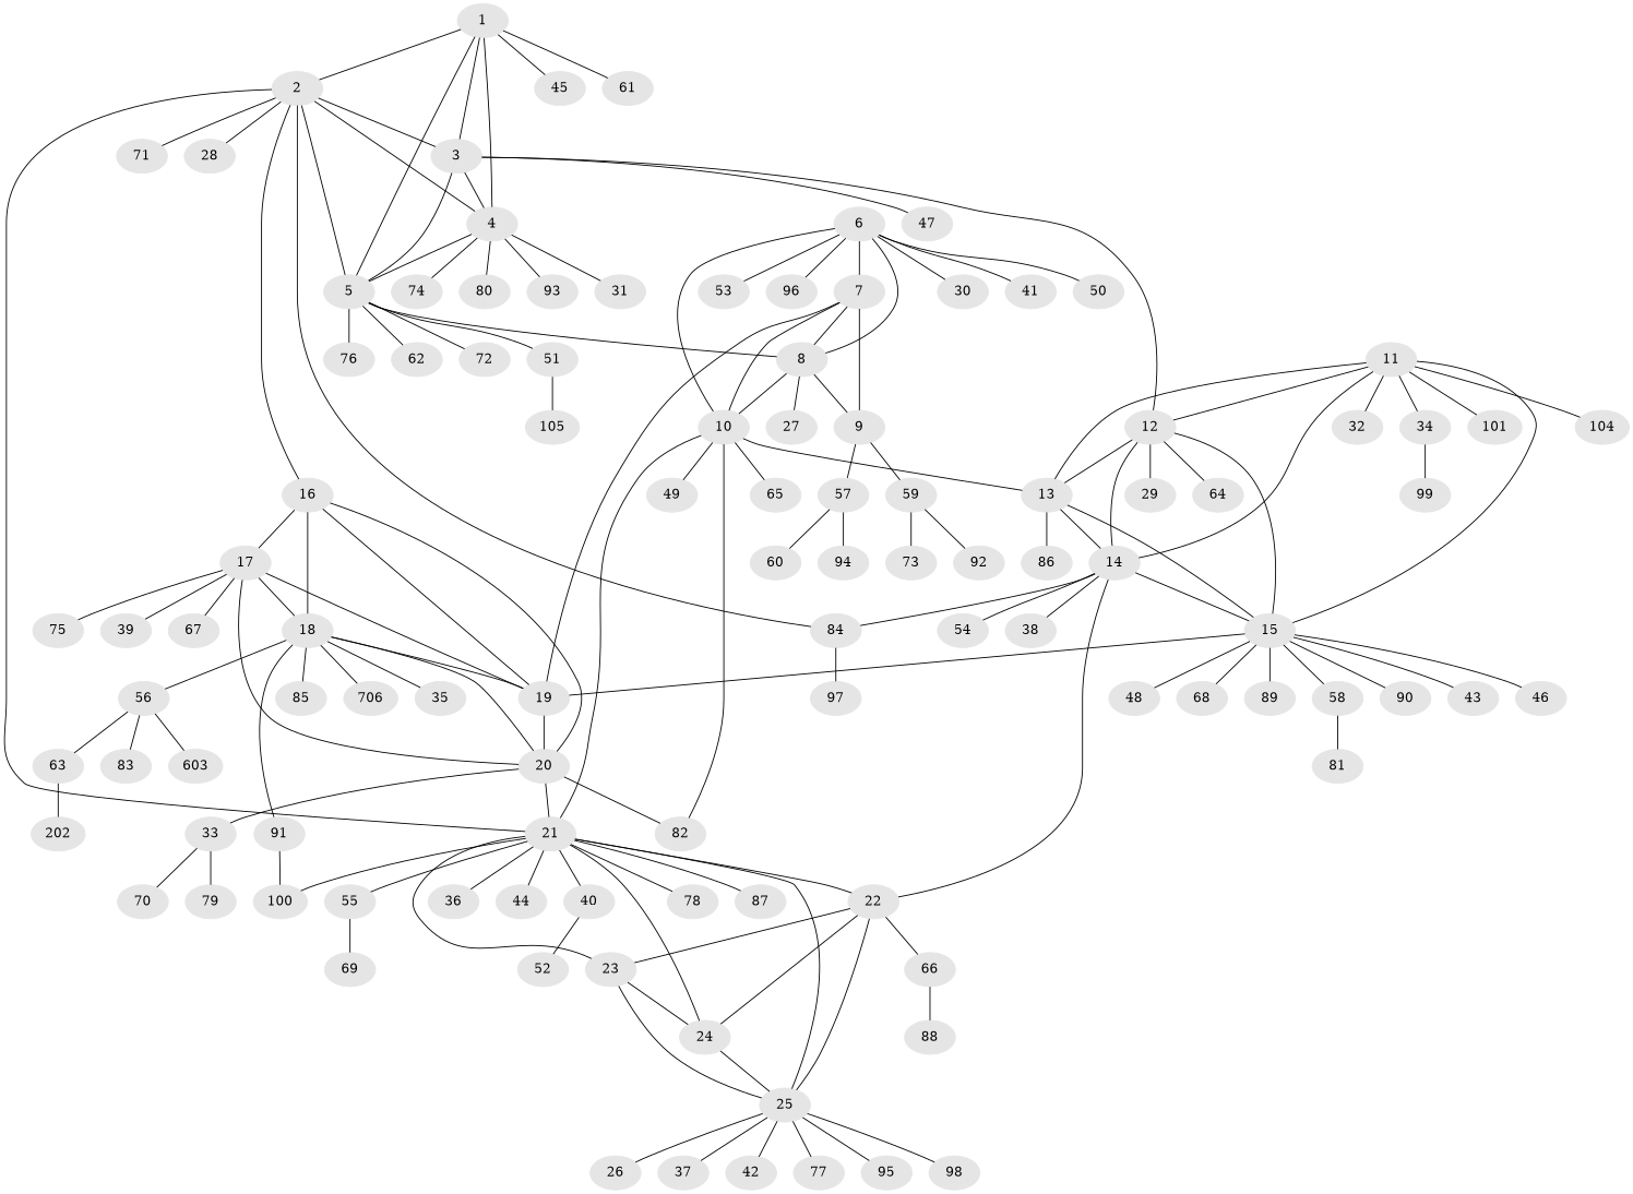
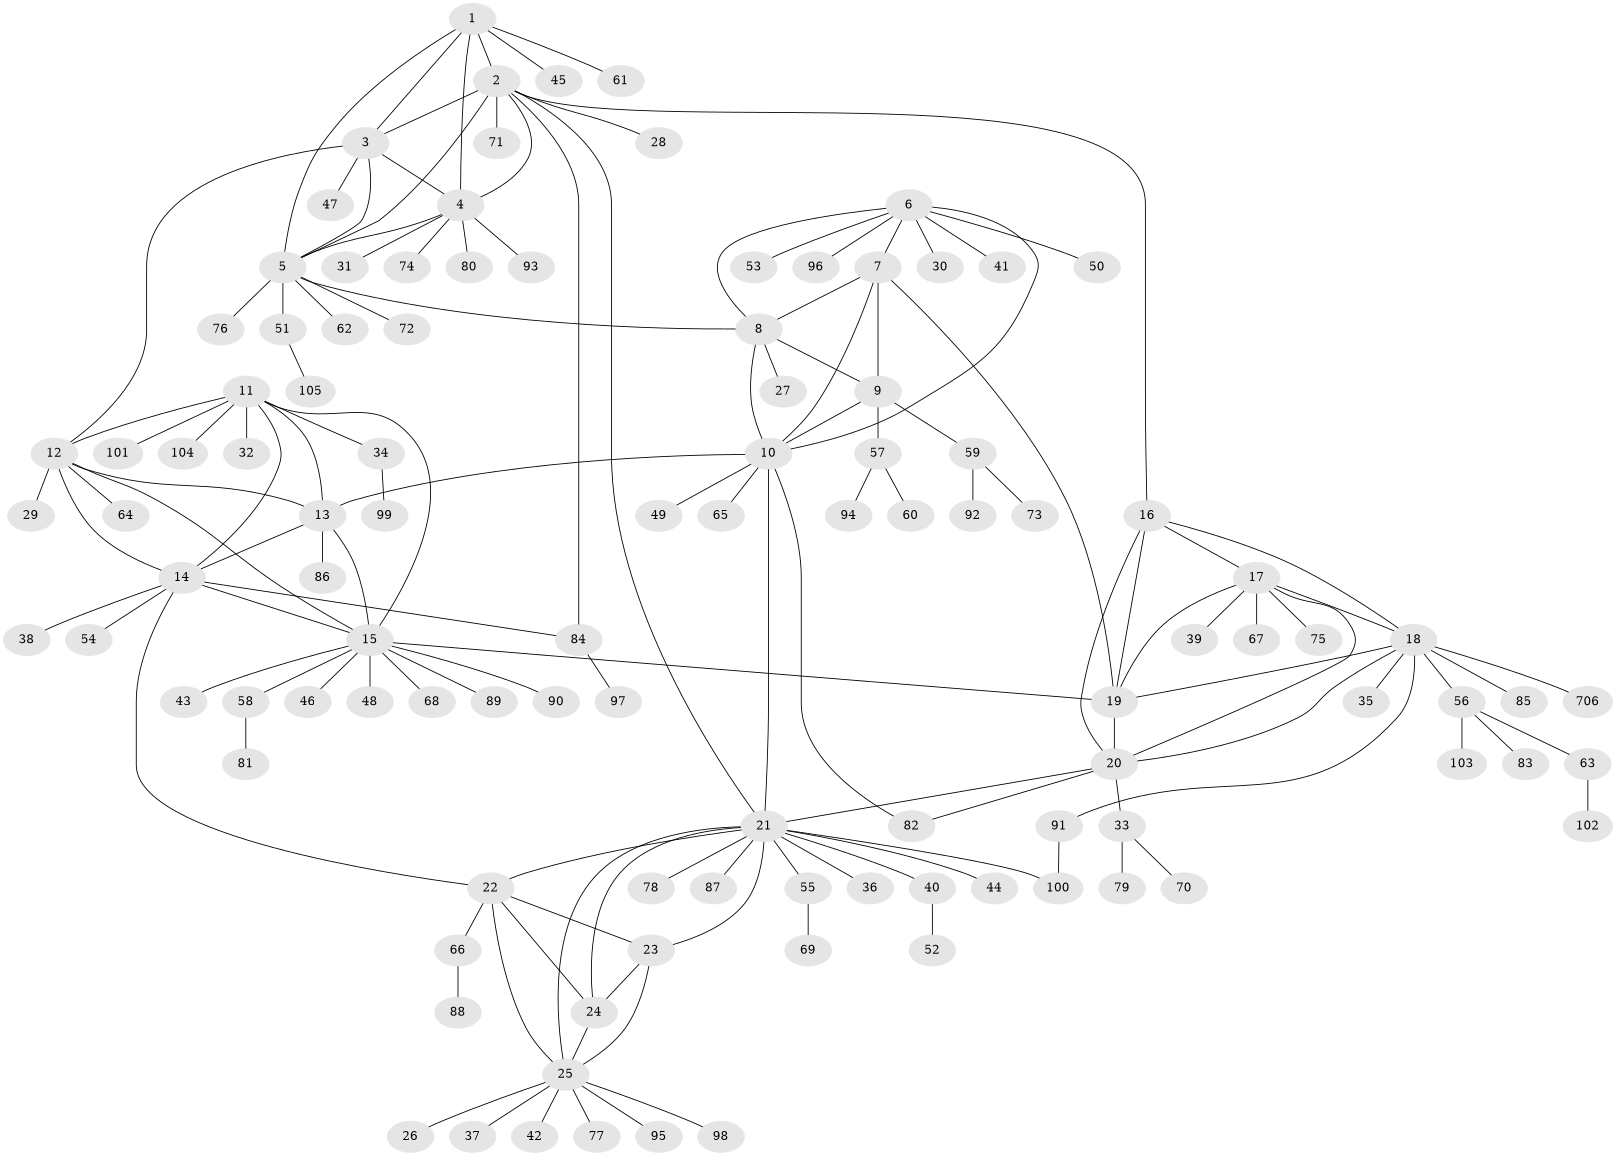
  graph {
    node [color=gray90 style=filled]
    1
    2
    3
    4
    5
    45
    61
    16
    21
    28
    71
    84
    12
    47
    31
    74
    80
    93
    8
    51
    62
    72
    76
    19
    17
    18
    20
    22
    23
    24
    25
    36
    40
    44
    55
    78
    87
    100
    97
    13
    14
    15
    29
    64
    9
    10
    27
    105
    6
    7
    30
    41
    50
    53
    96
    57
    59
    49
    65
    82
    60
    94
    73
    92
    86
    11
    32
    34
    101
    104
    38
    54
    43
    46
    48
    58
    68
    89
    90
    99
    66
    81
    39
    67
    75
    35
    56
    85
    91
    n90 [label=706]
    33
    63
    83
-   103 [label=603]
+   103
    70
    79
    26
    37
    42
    77
    95
    98
    52
    69
    88
-   102 [label=202]
+   102
    1 -- 2
    1 -- 3
    1 -- 4
    1 -- 5
    1 -- 45
    1 -- 61
    2 -- 3
    2 -- 4
    2 -- 5
    2 -- 16
    2 -- 21
    2 -- 28
    2 -- 71
    2 -- 84
    3 -- 4
    3 -- 5
    3 -- 12
    3 -- 47
    4 -- 5
    4 -- 31
    4 -- 74
    4 -- 80
    4 -- 93
    5 -- 8
    5 -- 51
    5 -- 62
    5 -- 72
    5 -- 76
    16 -- 19
    16 -- 17
    16 -- 18
    16 -- 20
    21 -- 22
    21 -- 23
    21 -- 24
    21 -- 25
    21 -- 36
    21 -- 40
    21 -- 44
    21 -- 55
    21 -- 78
    21 -- 87
    21 -- 100
    84 -- 97
    12 -- 13
    12 -- 14
    12 -- 15
    12 -- 29
    12 -- 64
    8 -- 9
    8 -- 10
    8 -- 27
    51 -- 105
    19 -- 20
    17 -- 19
    17 -- 18
    17 -- 20
    17 -- 39
    17 -- 67
    17 -- 75
    18 -- 19
    18 -- 20
    18 -- 35
    18 -- 56
    18 -- 85
    18 -- 91
    18 -- n90
    20 -- 21
    20 -- 82
    20 -- 33
    22 -- 23
    22 -- 24
    22 -- 25
    22 -- 66
    23 -- 24
    23 -- 25
    24 -- 25
    25 -- 26
    25 -- 37
    25 -- 42
    25 -- 77
    25 -- 95
    25 -- 98
    40 -- 52
    55 -- 69
    13 -- 14
    13 -- 15
    13 -- 86
    14 -- 84
    14 -- 22
    14 -- 15
    14 -- 38
    14 -- 54
    15 -- 19
    15 -- 43
    15 -- 46
    15 -- 48
    15 -- 58
    15 -- 68
    15 -- 89
    15 -- 90
+   9 -- 10
    9 -- 57
    9 -- 59
    10 -- 21
    10 -- 13
    10 -- 49
    10 -- 65
    10 -- 82
    6 -- 8
    6 -- 10
    6 -- 7
    6 -- 30
    6 -- 41
    6 -- 50
    6 -- 53
    6 -- 96
    7 -- 8
    7 -- 19
    7 -- 9
    7 -- 10
    57 -- 60
    57 -- 94
    59 -- 73
    59 -- 92
    11 -- 12
    11 -- 13
    11 -- 14
    11 -- 15
    11 -- 32
    11 -- 34
    11 -- 101
    11 -- 104
    34 -- 99
    58 -- 81
    66 -- 88
    56 -- 63
    56 -- 83
    56 -- 103
    91 -- 100
    33 -- 70
    33 -- 79
    63 -- 102
  }
